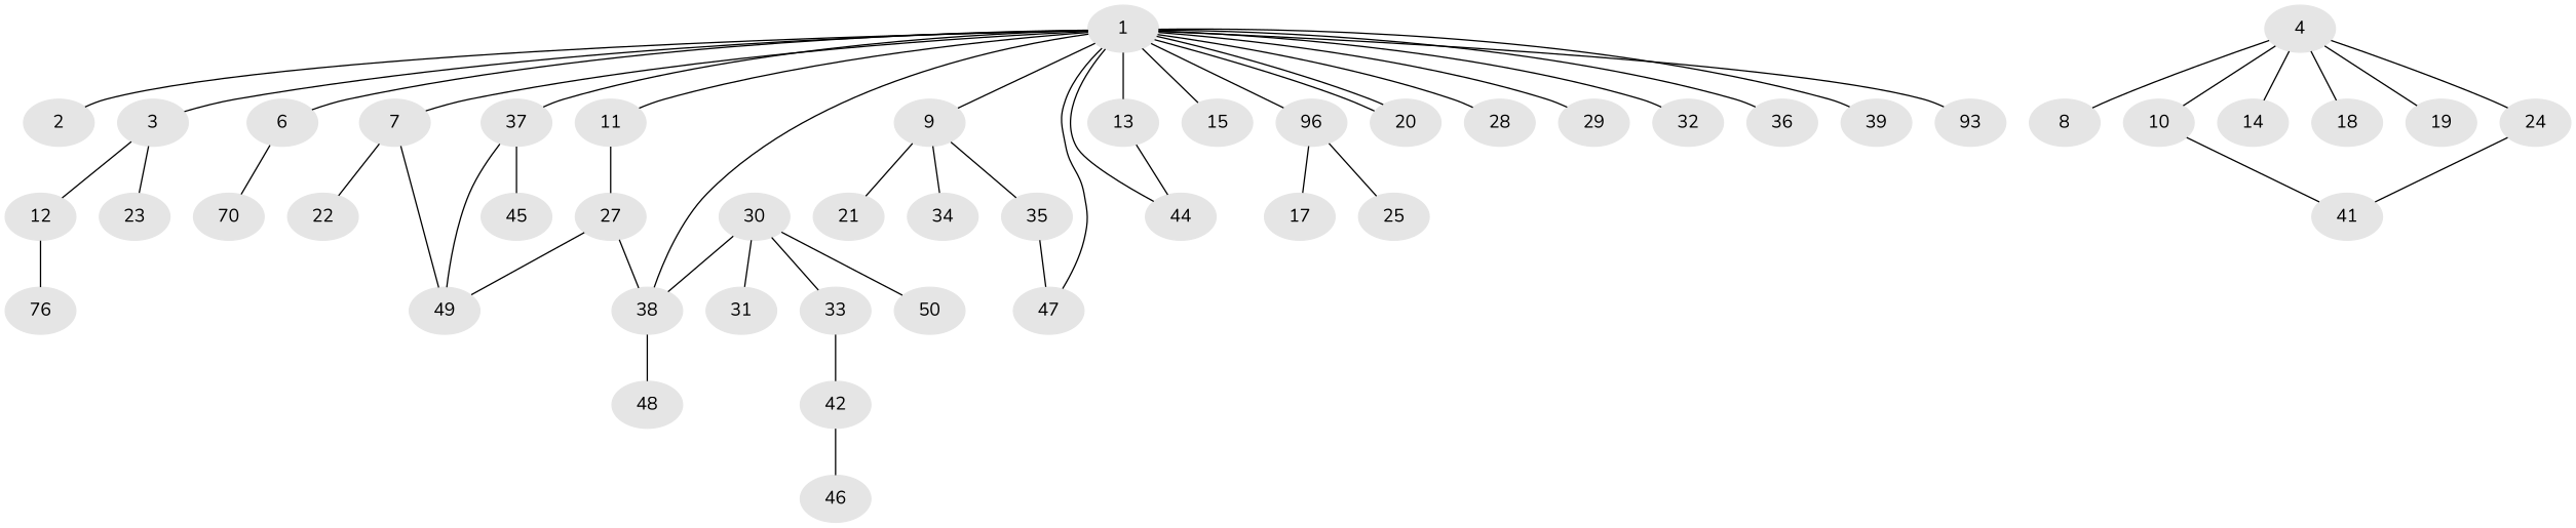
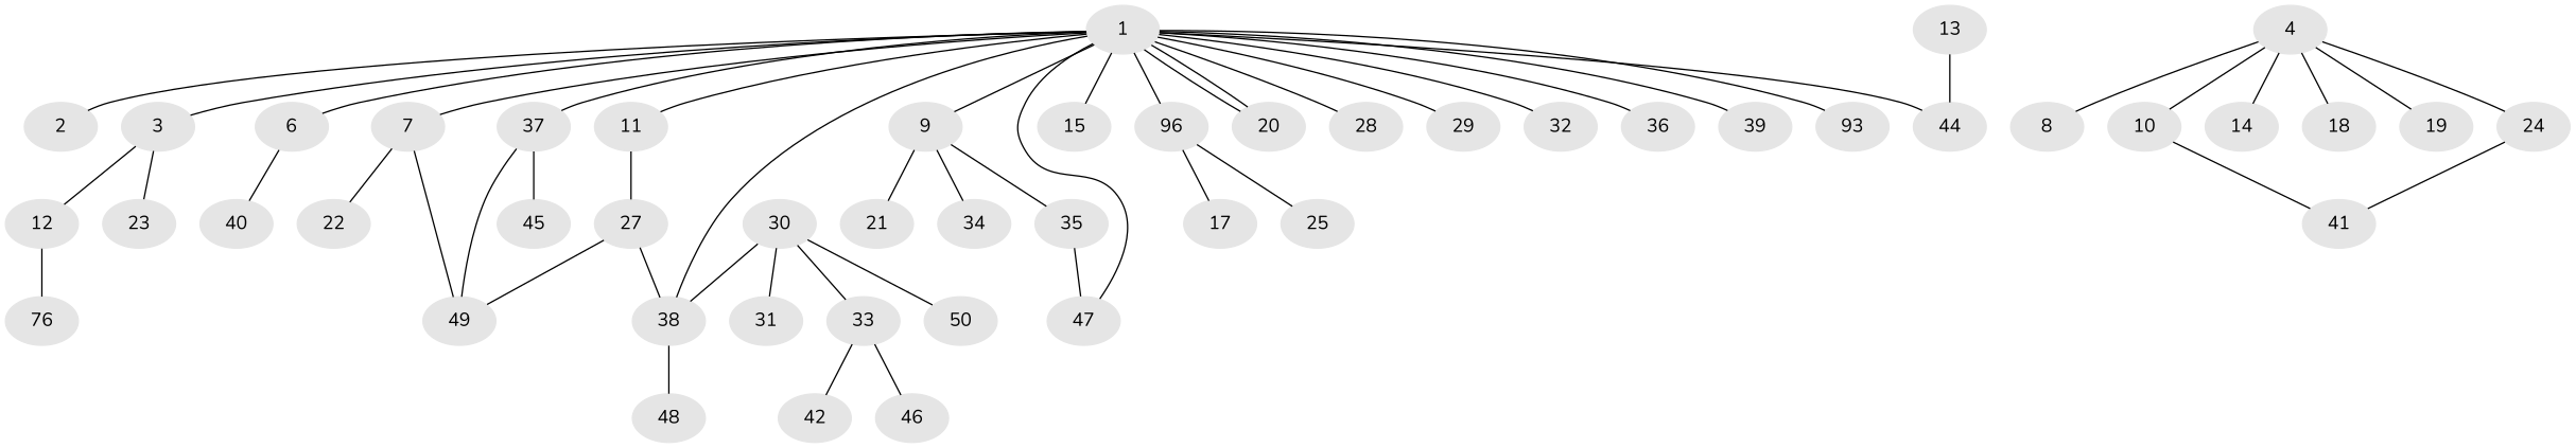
  graph {
    fontname=Nunito
    node [color=gray90 fontname=Nunito style=filled]
    edge [fontname=Nunito]
    1
    2
    3
    6
    7
    9
    11
    13
    15
    n10 [label=96]
    20
    28
    29
    32
    36
    37
    38
    39
    n19 [label=93]
    44
    47
    12
    23
    4
    8
    10
    14
    18
    19
    24
-   40 [label=70]
+   40
    22
    49
    21
    34
    35
    27
    17
    25
    45
    48
    n42 [label=76]
    41
    30
    31
    33
    50
    42
    46
    1 -- 2
    1 -- 3
    1 -- 6
    1 -- 7
    1 -- 9
    1 -- 11
-   1 -- 13
    1 -- 15
    1 -- n10
    1 -- 20
    1 -- 20
    1 -- 28
    1 -- 29
    1 -- 32
    1 -- 36
    1 -- 37
    1 -- 38
    1 -- 39
    1 -- n19
    1 -- 44
    1 -- 47
    3 -- 12
    3 -- 23
    6 -- 40
    7 -- 22
    7 -- 49
    9 -- 21
    9 -- 34
    9 -- 35
    11 -- 27
    13 -- 44
    n10 -- 17
    n10 -- 25
    37 -- 49
    37 -- 45
    38 -- 48
    12 -- n42
    4 -- 8
    4 -- 10
    4 -- 14
    4 -- 18
    4 -- 19
    4 -- 24
    10 -- 41
    24 -- 41
    35 -- 47
    27 -- 38
    27 -- 49
    30 -- 38
    30 -- 31
    30 -- 33
    30 -- 50
    33 -- 42
-   42 -- 46
+   33 -- 46
  }
